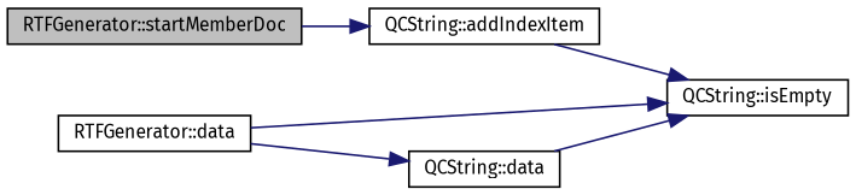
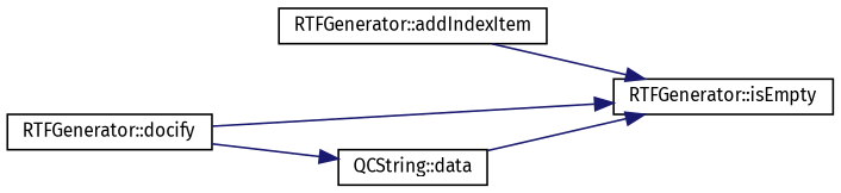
  digraph {
    fontname="Fira Sans"
    rankdir=LR
    node [color=black fillcolor=white fontname="Fira Sans" fontsize=10 shape=record style=filled]
    edge [color=midnightblue fontname="Fira Sans" fontsize=10 labelfontname=Helvetica labelfontsize=10 style=solid]
-   n1 [fillcolor=grey75 fontcolor=black height=0.2 label="RTFGenerator::startMemberDoc" width=0.4]
-   n2 [height=0.2 label="QCString::addIndexItem" width=0.4]
-   n3 [height=0.2 label="QCString::isEmpty" width=0.4]
-   n4 [height=0.2 label="RTFGenerator::data" width=0.4]
+   n2 [height=0.2 label="RTFGenerator::addIndexItem" width=0.4]
+   n3 [height=0.2 label="RTFGenerator::isEmpty" width=0.4]
+   n4 [height=0.2 label="RTFGenerator::docify" width=0.4]
    n5 [height=0.2 label="QCString::data" width=0.4]
-   n1 -> n2
    n2 -> n3
    n4 -> n3
    n4 -> n5
    n5 -> n3
  }
